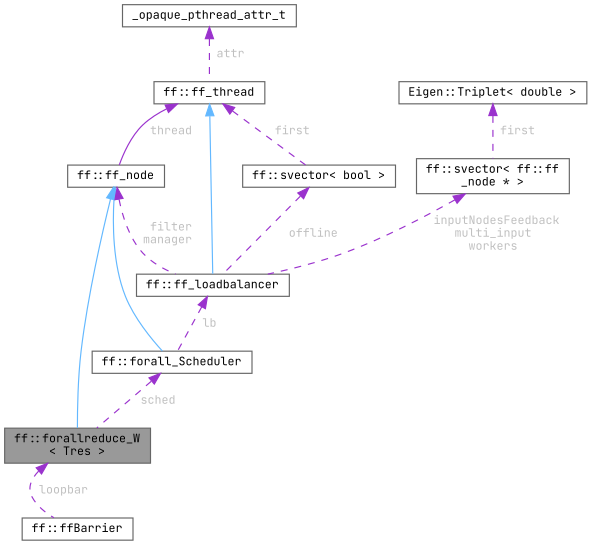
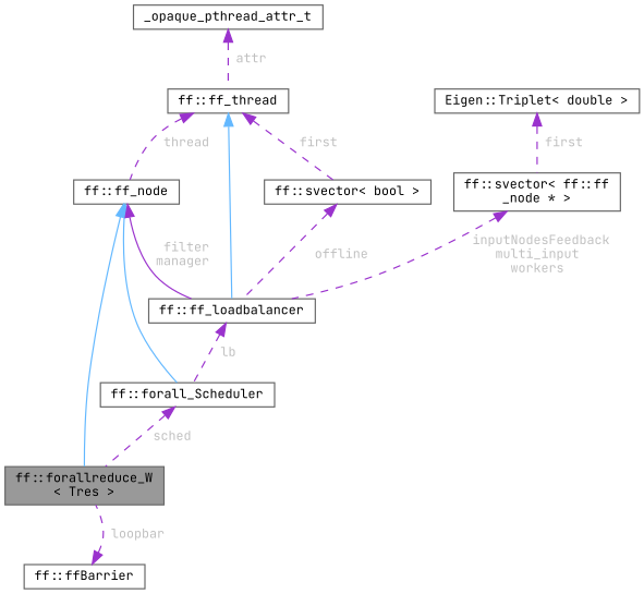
  digraph {
    fontname="JetBrains Mono"
    node [color=gray40 fillcolor=white fontname="JetBrains Mono" fontsize=10 shape=box style=filled]
    edge [color=darkorchid3 dir=back fontname="JetBrains Mono" fontsize=10 labelfontname=Helvetica labelfontsize=10 style=dashed fontcolor=grey]
    n1 [fillcolor=grey60 fontcolor=black height=0.2 label="ff::forallreduce_W\l\< Tres \>" width=0.4]
    n2 [height=0.2 label="ff::ff_node" width=0.4]
    n3 [height=0.2 label="ff::forall_Scheduler" width=0.4]
    n4 [height=0.2 label="ff::ff_loadbalancer" width=0.4]
    n5 [height=0.2 label="ff::ff_thread" width=0.4]
    n6 [height=0.2 label="ff::svector\< bool \>" width=0.4]
    n7 [height=0.2 label=_opaque_pthread_attr_t width=0.4]
    n8 [height=0.2 label="ff::svector\< ff::ff\l_node * \>" width=0.4]
    n9 [height=0.2 label="Eigen::Triplet\< double \>" width=0.4]
    n10 [height=0.2 label="ff::ffBarrier" width=0.4]
    n2 -> n1 [color=steelblue1 style=solid fontcolor=""]
    n2 -> n3 [color=steelblue1 style=solid fontcolor=""]
-   n2 -> n4 [label=" filter\nmanager"]
+   n2 -> n4 [label=" filter\nmanager" style=solid]
    n3 -> n1 [label=" sched"]
    n4 -> n3 [label=" lb"]
-   n5 -> n2 [label=" thread" style=solid]
+   n5 -> n2 [label=" thread"]
    n5 -> n4 [color=steelblue1 style=solid fontcolor=""]
    n5 -> n6 [label=" first"]
    n6 -> n4 [label=" offline"]
    n7 -> n5 [label=" attr"]
    n8 -> n4 [label=" inputNodesFeedback\nmulti_input\nworkers"]
    n9 -> n8 [label=" first"]
-   n1 -> n10 [label=" loopbar"]
+   n10 -> n1 [label=" loopbar"]
  }
